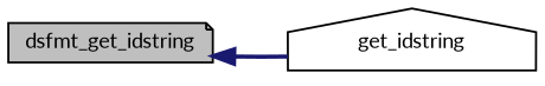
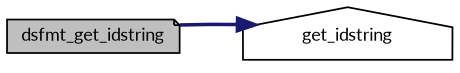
  digraph {
    rankdir=LR
    fontname=Lato
    node [color=black fontname=Lato fontsize=10 style=filled]
    n1 [fillcolor=grey75 fontcolor=black height=0.2 label=dsfmt_get_idstring shape=note width=0.4]
    n2 [fillcolor=white height=0.2 label=get_idstring shape=house width=0.4]
-   n1 -> n2 [color=midnightblue dir=back fontname=Lato fontsize=10 labelfontname=Helvetica labelfontsize=10 style=bold]
+   n2 -> n1 [color=midnightblue dir=back fontname=Lato fontsize=10 labelfontname=Helvetica labelfontsize=10 style=bold]
  }
